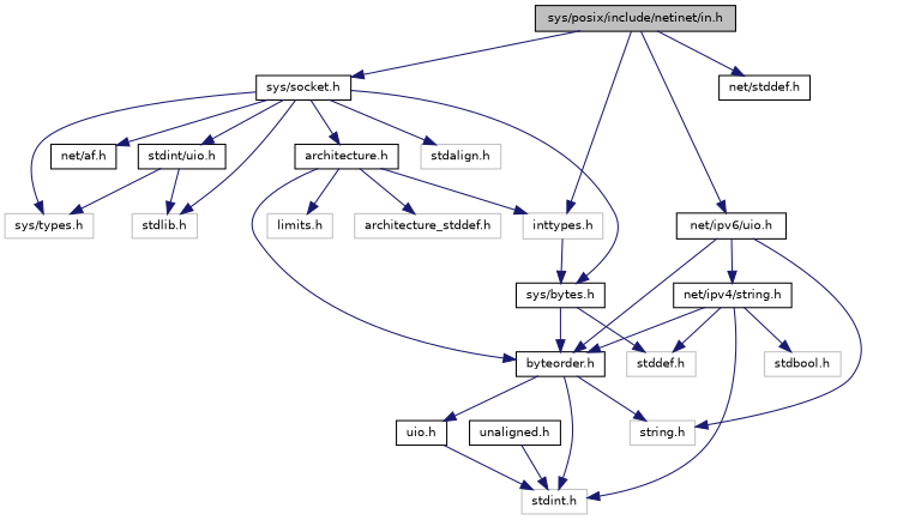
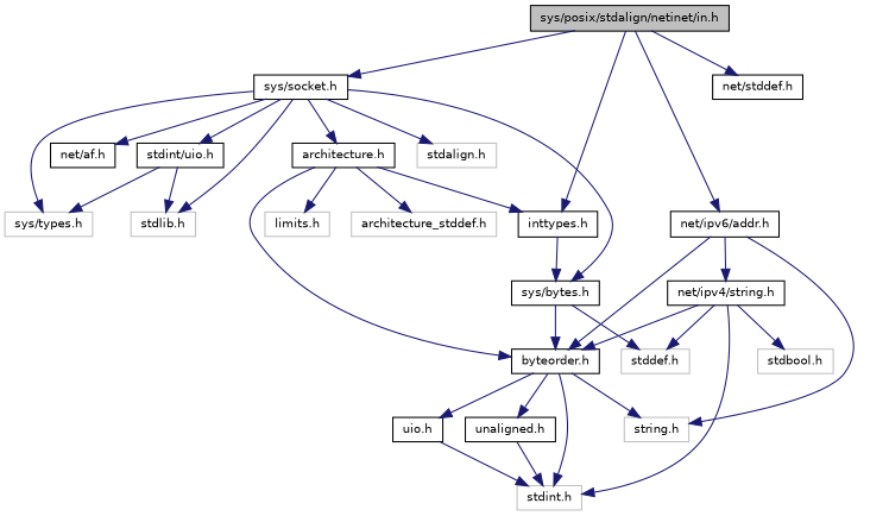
  digraph {
    node [color=black fillcolor=white fontname=Helvetica fontsize=10 shape=record style=filled]
    edge [color=midnightblue fontname=Helvetica fontsize=10 labelfontname=Helvetica labelfontsize=10 style=solid]
-   n1 [fillcolor=grey75 fontcolor=black height=0.2 label="sys/posix/include/netinet/in.h" width=0.4]
-   n2 [color=grey75 height=0.2 label="inttypes.h" width=0.4]
+   n1 [fillcolor=grey75 fontcolor=black height=0.2 label="sys/posix/stdalign/netinet/in.h" width=0.4]
+   n2 [height=0.2 label="inttypes.h" width=0.4]
    n3 [height=0.2 label="sys/socket.h" width=0.4]
    n4 [height=0.2 label="net/stddef.h" width=0.4]
-   n5 [height=0.2 label="net/ipv6/uio.h" width=0.4]
+   n5 [height=0.2 label="net/ipv6/addr.h" width=0.4]
    n6 [height=0.2 label="sys/bytes.h" width=0.4]
    n7 [color=grey75 height=0.2 label="stdalign.h" width=0.4]
    n8 [color=grey75 height=0.2 label="stdlib.h" width=0.4]
    n9 [color=grey75 height=0.2 label="sys/types.h" width=0.4]
    n10 [height=0.2 label="stdint/uio.h" width=0.4]
    n11 [height=0.2 label="architecture.h" width=0.4]
    n12 [height=0.2 label="net/af.h" width=0.4]
    n13 [color=grey75 height=0.2 label="stddef.h" width=0.4]
    n14 [height=0.2 label="byteorder.h" width=0.4]
    n15 [color=grey75 height=0.2 label="string.h" width=0.4]
    n16 [height=0.2 label="net/ipv4/string.h" width=0.4]
    n17 [color=grey75 height=0.2 label="limits.h" width=0.4]
    n18 [color=grey75 height=0.2 label="architecture_stddef.h" width=0.4]
    n19 [color=grey75 height=0.2 label="stdint.h" width=0.4]
    n20 [height=0.2 label="uio.h" width=0.4]
    n21 [height=0.2 label="unaligned.h" width=0.4]
    n22 [color=grey75 height=0.2 label="stdbool.h" width=0.4]
    n1 -> n2
    n1 -> n3
    n1 -> n4
    n1 -> n5
    n2 -> n6
    n3 -> n6
    n3 -> n7
    n3 -> n8
    n3 -> n9
    n3 -> n10
    n3 -> n11
    n3 -> n12
    n5 -> n14
    n5 -> n15
    n5 -> n16
    n6 -> n13
    n6 -> n14
    n10 -> n8
    n10 -> n9
    n11 -> n2
    n11 -> n14
    n11 -> n17
    n11 -> n18
    n14 -> n15
    n14 -> n19
    n14 -> n20
+   n14 -> n21
    n16 -> n13
    n16 -> n14
    n16 -> n19
    n16 -> n22
    n20 -> n19
    n21 -> n19
  }
